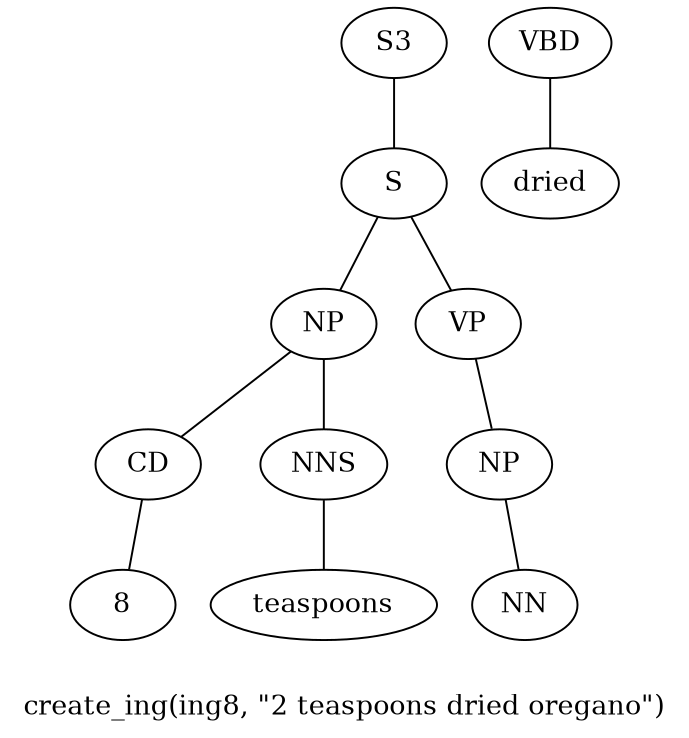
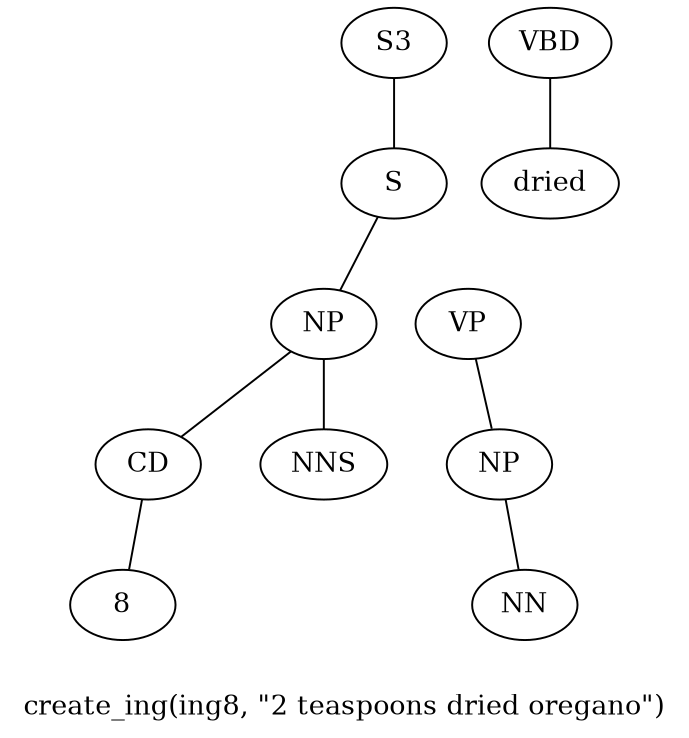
  graph {
    label="create_ing(ing8, \"2 teaspoons dried oregano\")"
    n1 [label=S3]
    n2 [label=S]
    n3 [label=NP]
    n4 [label=VP]
    n5 [label=CD]
    n6 [label=NNS]
    n7 [label=NP]
    n8 [label=8]
-   n9 [label=teaspoons]
    n10 [label=VBD]
    n11 [label=dried]
    n12 [label=NN]
    n1 -- n2
    n2 -- n3
-   n2 -- n4
    n3 -- n5
    n3 -- n6
    n4 -- n7
    n5 -- n8
-   n6 -- n9
    n7 -- n12
    n10 -- n11
  }
